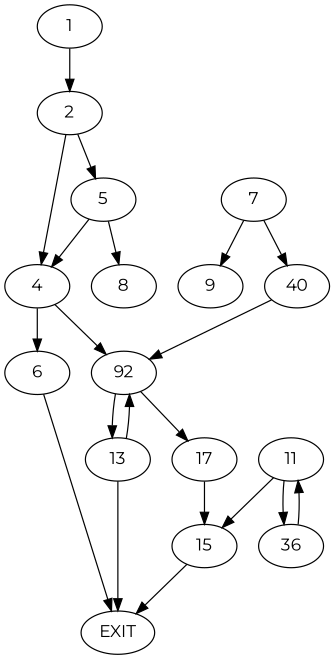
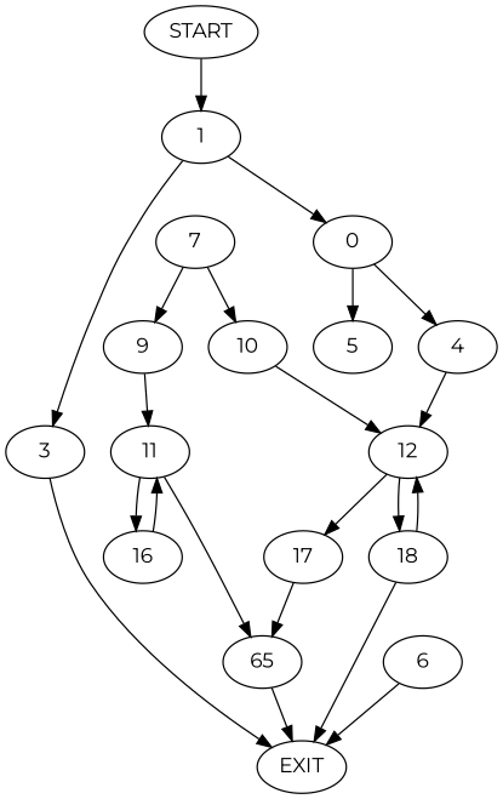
  digraph {
    fontname=Montserrat
    node [fontname=Montserrat]
    edge [fontname=Montserrat]
+   n1 [label=START]
    1
-   2
+   2 [label=0]
+   3
    n5 [label=EXIT]
    4
    5
    6
-   12 [label=92]
-   8
+   12
    7
    9
-   10 [label=40]
+   10
    11
-   15
-   16 [label=36]
-   13
+   15 [label=65]
+   16
+   13 [label=18]
    n18 [label=17]
+   n1 -> 1
    1 -> 2
+   1 -> 3
    2 -> 4
    2 -> 5
-   4 -> 6
+   3 -> n5
    4 -> 12
-   5 -> 4
-   5 -> 8
    6 -> n5
    12 -> 13
    12 -> n18
    7 -> 9
    7 -> 10
+   9 -> 11
    10 -> 12
    11 -> 15
    11 -> 16
    15 -> n5
    16 -> 11
    13 -> n5
    13 -> 12
    n18 -> 15
  }
